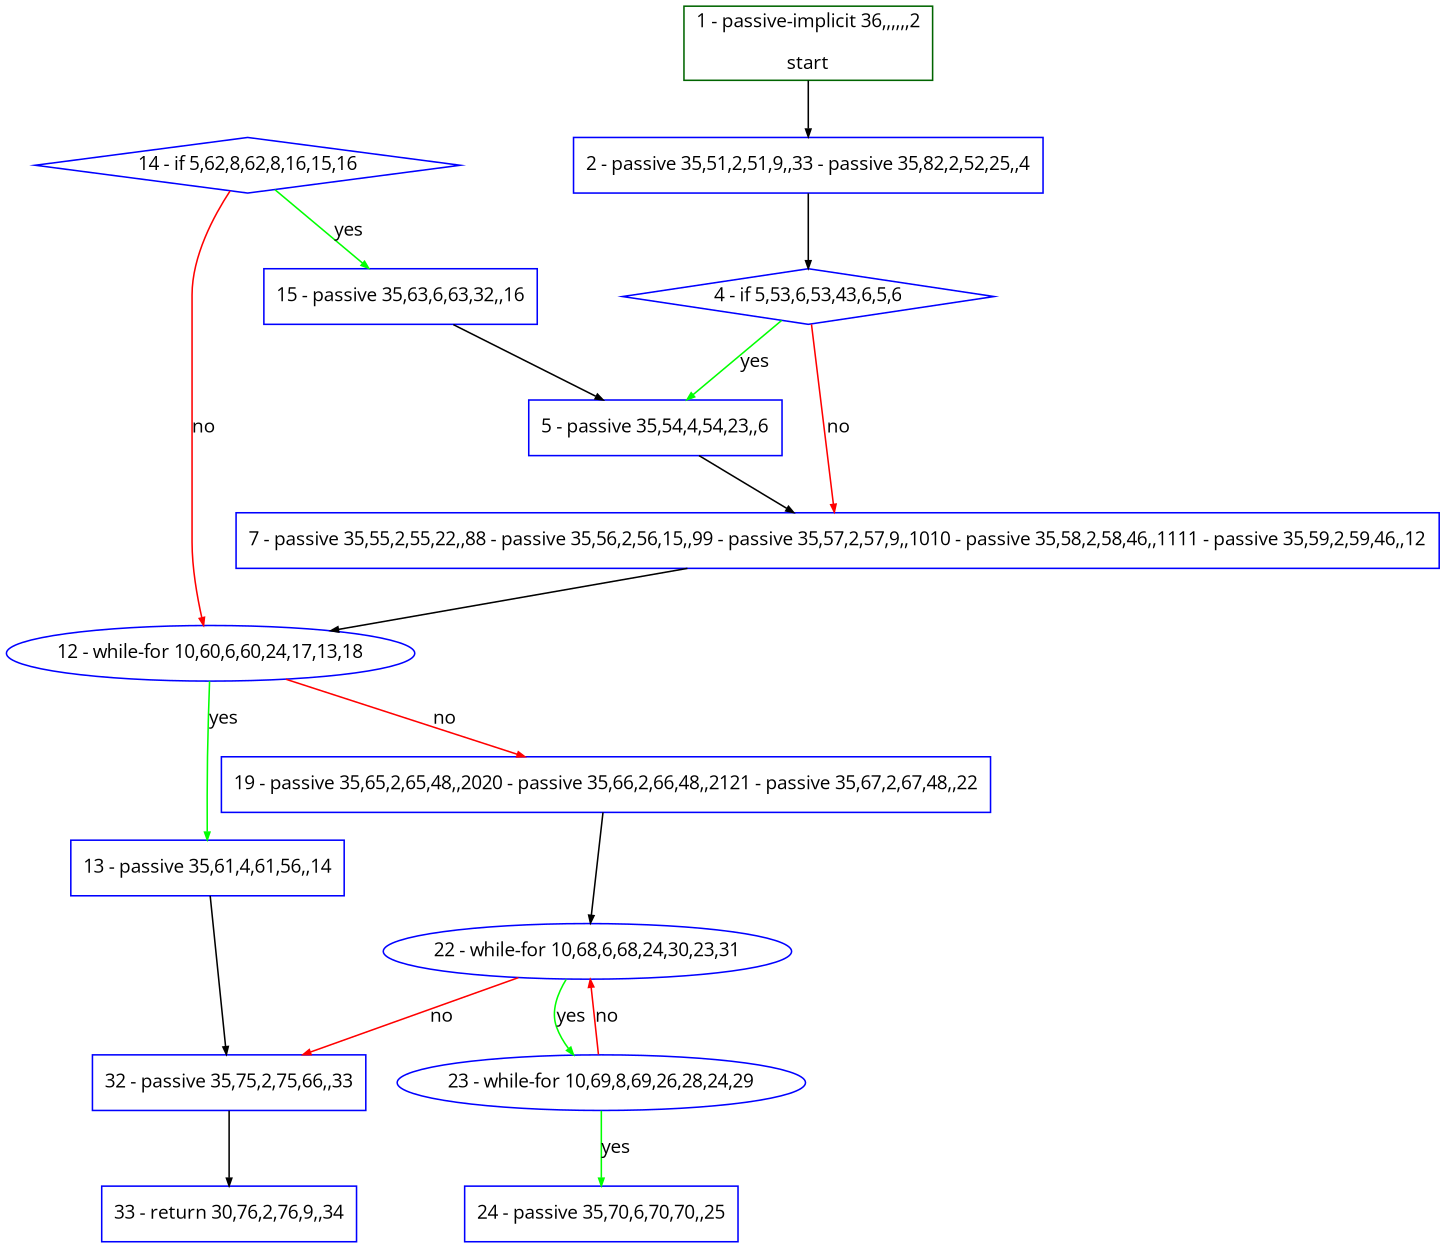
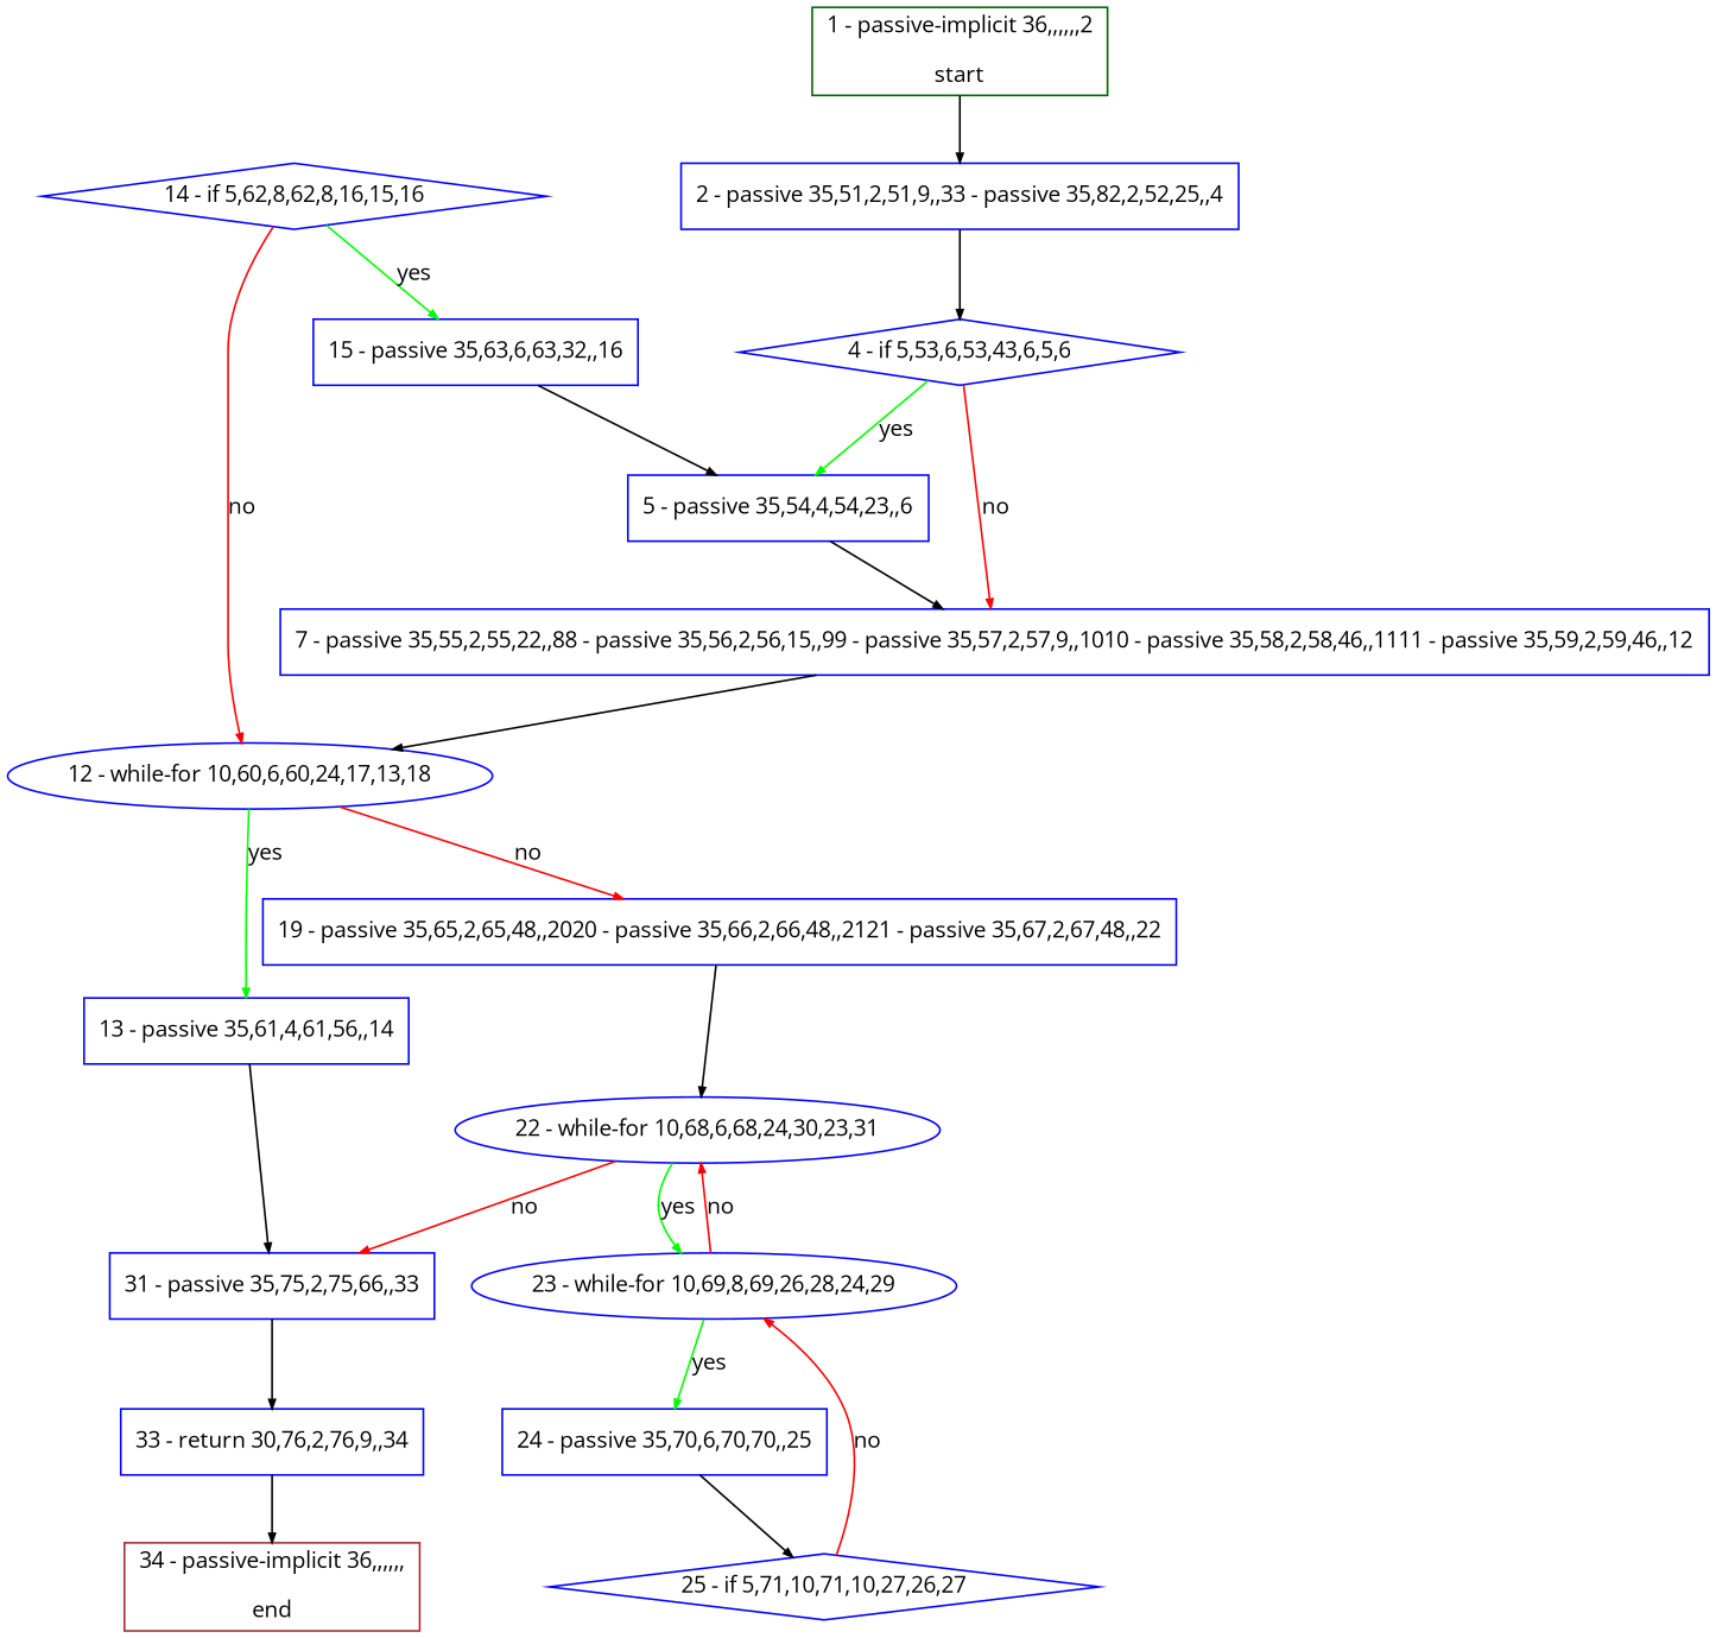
  digraph {
    bgcolor=white
    compound=true
    fillcolor="#FFFFCC"
    fontname="Open Sans"
    fontsize=12
    pack=true
    packmode=clust
    style="rounded,filled"
    node [color="#0000ff" compound=true fillcolor="#ffffff" fixedsize=false fontname="Open Sans" fontsize=12 node_initialized=no shape=box style=filled]
    edge [arrowhead=normal arrowsize=0.5 arrowtail=none color="#000000" compound=true dir=forward fontcolor=black fontname="Open Sans" fontsize=12]
    n1 [label="2 - passive 35,51,2,51,9,,33 - passive 35,82,2,52,25,,4"]
    n2 [label="4 - if 5,53,6,53,43,6,5,6" shape=diamond]
    n3 [label="5 - passive 35,54,4,54,23,,6"]
    n4 [label="7 - passive 35,55,2,55,22,,88 - passive 35,56,2,56,15,,99 - passive 35,57,2,57,9,,1010 - passive 35,58,2,58,46,,1111 - passive 35,59,2,59,46,,12"]
    n5 [color="#006400" label="1 - passive-implicit 36,,,,,,2\n\nstart"]
    n6 [label="12 - while-for 10,60,6,60,24,17,13,18" shape=oval]
    n7 [label="13 - passive 35,61,4,61,56,,14"]
    n8 [label="19 - passive 35,65,2,65,48,,2020 - passive 35,66,2,66,48,,2121 - passive 35,67,2,67,48,,22"]
-   n9 [label="32 - passive 35,75,2,75,66,,33"]
+   n9 [label="31 - passive 35,75,2,75,66,,33"]
    n10 [label="22 - while-for 10,68,6,68,24,30,23,31" shape=oval]
    n11 [label="14 - if 5,62,8,62,8,16,15,16" shape=diamond]
    n12 [label="15 - passive 35,63,6,63,32,,16"]
    n13 [label="23 - while-for 10,69,8,69,26,28,24,29" shape=oval]
    n14 [label="24 - passive 35,70,6,70,70,,25"]
    n15 [label="33 - return 30,76,2,76,9,,34"]
+   n16 [label="25 - if 5,71,10,71,10,27,26,27" shape=diamond]
+   n17 [color="#a52a2a" label="34 - passive-implicit 36,,,,,,\n\nend"]
    n1 -> n2
    n2 -> n3 [color="#00ff00" label=yes]
    n2 -> n4 [color="#ff0000" label=no]
    n3 -> n4
    n4 -> n6
    n5 -> n1
    n6 -> n7 [color="#00ff00" label=yes]
    n6 -> n8 [color="#ff0000" label=no]
    n7 -> n9
    n8 -> n10
    n9 -> n15
    n10 -> n9 [color="#ff0000" label=no]
    n10 -> n13 [color="#00ff00" label=yes]
    n11 -> n6 [color="#ff0000" label=no]
    n11 -> n12 [color="#00ff00" label=yes]
    n12 -> n3
    n13 -> n10 [color="#ff0000" label=no]
    n13 -> n14 [color="#00ff00" label=yes]
+   n14 -> n16
+   n15 -> n17
+   n16 -> n13 [color="#ff0000" label=no]
  }
